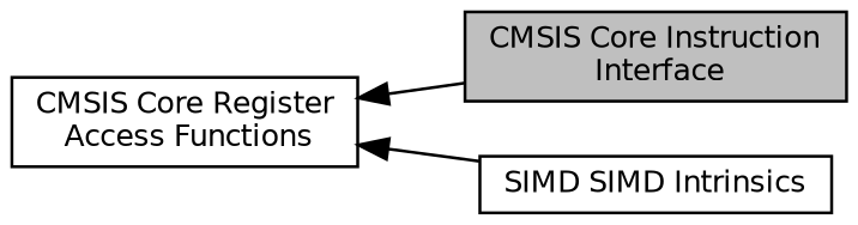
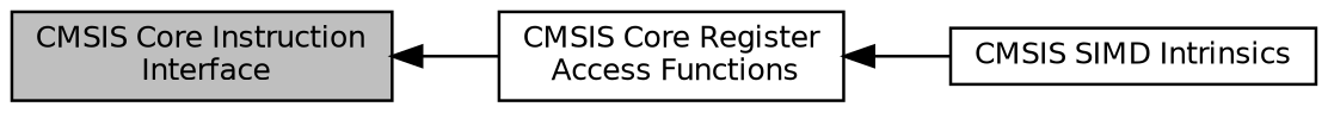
  digraph {
    rankdir=LR
    node [color=black fillcolor=white fontname=Helvetica fontsize=10 shape=box style=filled]
    edge [dir=back fontname=Helvetica fontsize=10 labelfontname=Helvetica labelfontsize=10 shape=plaintext style=solid]
    n1 [fillcolor=grey75 fontcolor=black height=0.2 label="CMSIS Core Instruction\l Interface" width=0.4]
-   n2 [height=0.2 label="SIMD SIMD Intrinsics" width=0.4]
+   n2 [height=0.2 label="CMSIS SIMD Intrinsics" width=0.4]
    n3 [height=0.2 label="CMSIS Core Register\l Access Functions" width=0.4]
-   n3 -> n1
+   n1 -> n3
    n3 -> n2
  }
